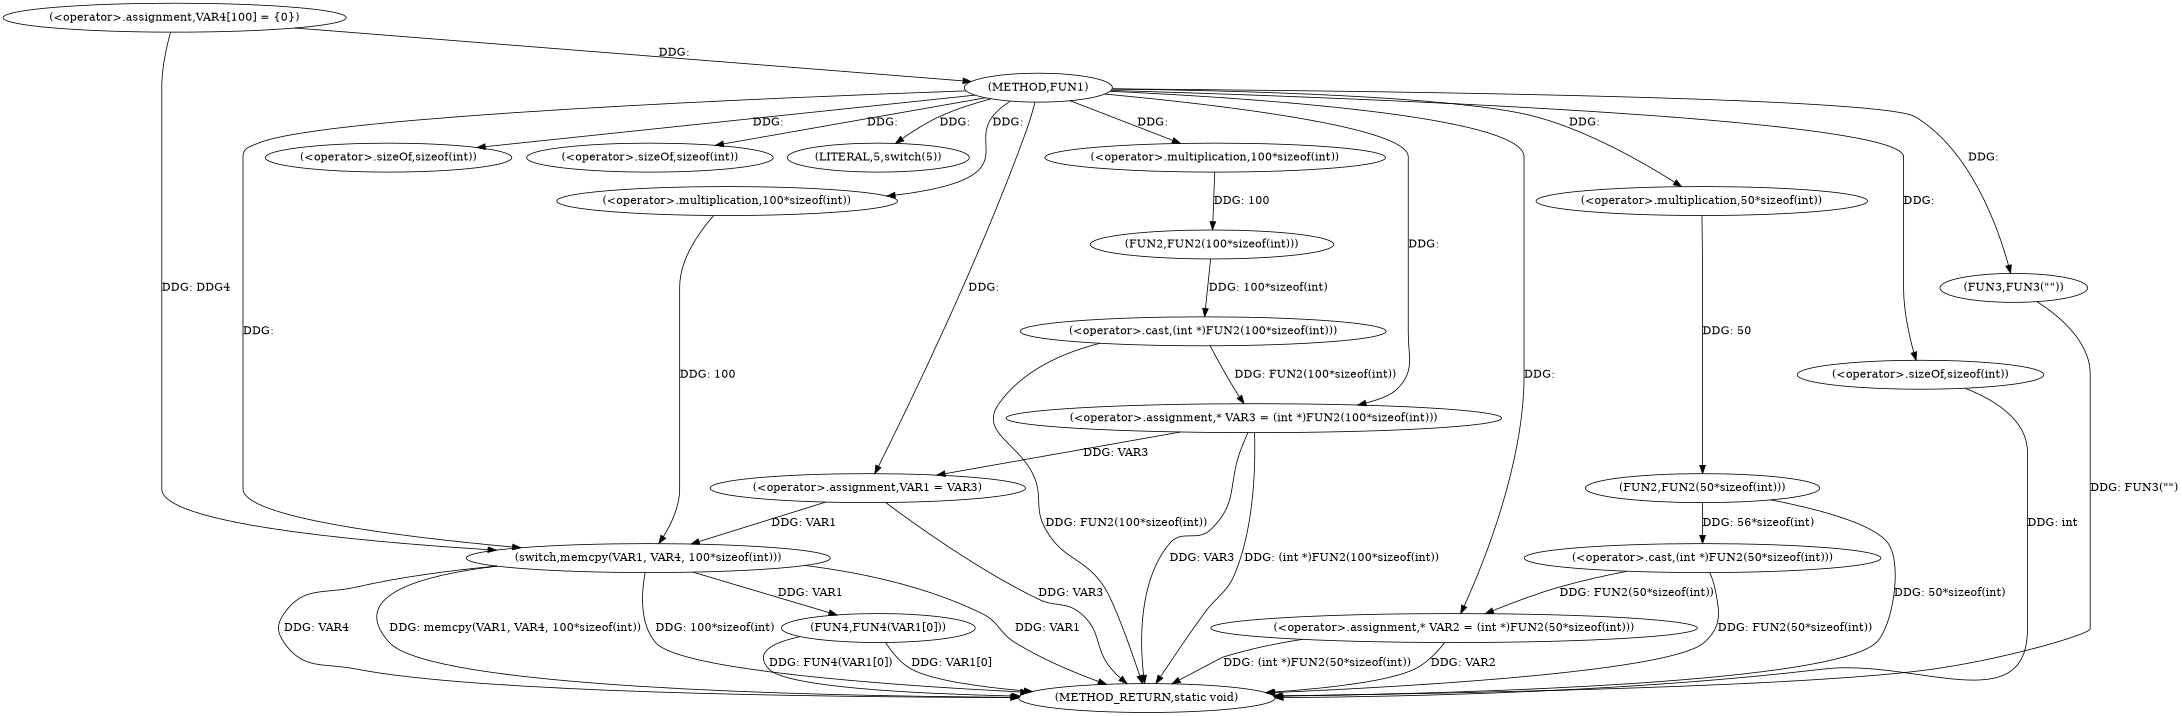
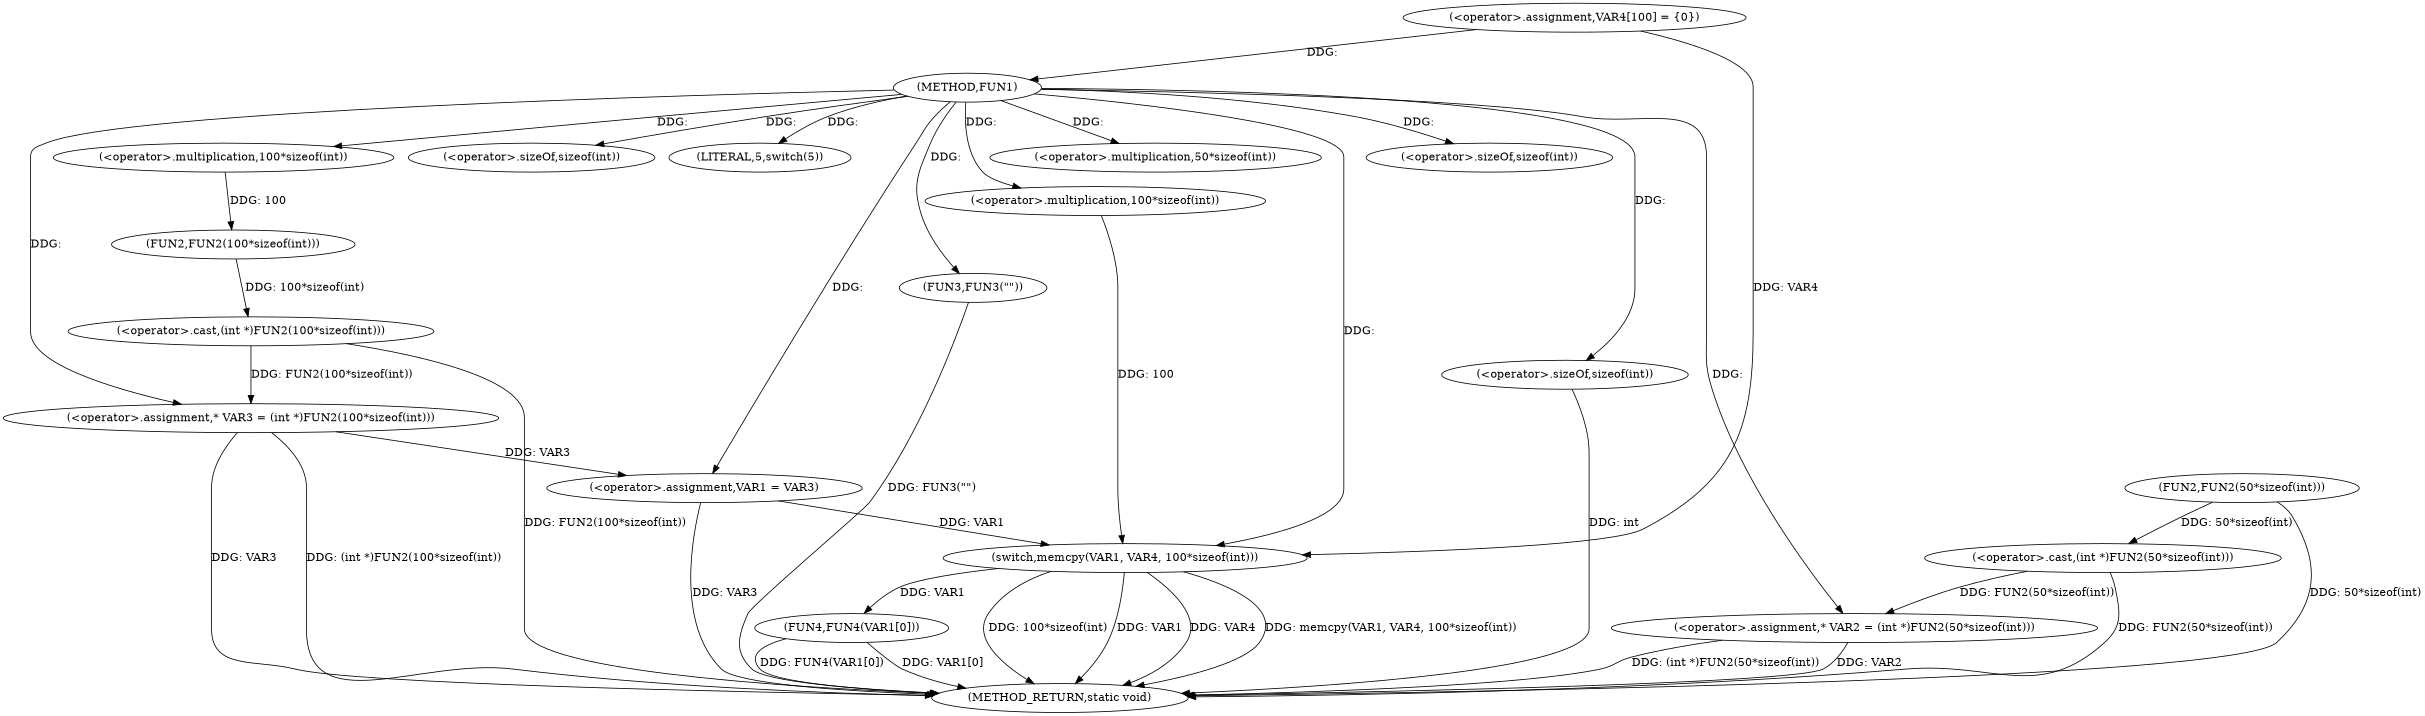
  digraph {
    n1 [label="(METHOD,FUN1)"]
    n2 [label="(<operator>.assignment,* VAR2 = (int *)FUN2(50*sizeof(int)))"]
    n3 [label="(<operator>.multiplication,50*sizeof(int))"]
    n4 [label="(<operator>.sizeOf,sizeof(int))"]
    n5 [label="(<operator>.assignment,* VAR3 = (int *)FUN2(100*sizeof(int)))"]
    n6 [label="(<operator>.multiplication,100*sizeof(int))"]
    n7 [label="(<operator>.sizeOf,sizeof(int))"]
    n8 [label="(LITERAL,5,switch(5))"]
    n9 [label="(FUN3,FUN3(\"\"))"]
    n10 [label="(<operator>.assignment,VAR1 = VAR3)"]
    n11 [label="(switch,memcpy(VAR1, VAR4, 100*sizeof(int)))"]
    n12 [label="(<operator>.multiplication,100*sizeof(int))"]
    n13 [label="(<operator>.sizeOf,sizeof(int))"]
    n14 [label="(METHOD_RETURN,static void)"]
    n15 [label="(FUN2,FUN2(50*sizeof(int)))"]
    n16 [label="(FUN2,FUN2(100*sizeof(int)))"]
    n17 [label="(<operator>.assignment,VAR4[100] = {0})"]
    n18 [label="(FUN4,FUN4(VAR1[0]))"]
    n19 [label="(<operator>.cast,(int *)FUN2(50*sizeof(int)))"]
    n20 [label="(<operator>.cast,(int *)FUN2(100*sizeof(int)))"]
    n1 -> n2 [label="DDG: "]
    n1 -> n3 [label="DDG: "]
    n1 -> n4 [label="DDG: "]
    n1 -> n5 [label="DDG: "]
    n1 -> n6 [label="DDG: "]
    n1 -> n7 [label="DDG: "]
    n1 -> n8 [label="DDG: "]
    n1 -> n9 [label="DDG: "]
    n1 -> n10 [label="DDG: "]
    n1 -> n11 [label="DDG: "]
    n1 -> n12 [label="DDG: "]
    n1 -> n13 [label="DDG: "]
    n2 -> n14 [label="DDG: VAR2"]
    n2 -> n14 [label="DDG: (int *)FUN2(50*sizeof(int))"]
-   n3 -> n15 [label="DDG: 50"]
    n5 -> n10 [label="DDG: VAR3"]
    n5 -> n14 [label="DDG: VAR3"]
    n5 -> n14 [label="DDG: (int *)FUN2(100*sizeof(int))"]
    n6 -> n16 [label="DDG: 100"]
    n9 -> n14 [label="DDG: FUN3(\"\")"]
    n10 -> n11 [label="DDG: VAR1"]
    n10 -> n14 [label="DDG: VAR3"]
    n11 -> n14 [label="DDG: 100*sizeof(int)"]
    n11 -> n14 [label="DDG: VAR1"]
    n11 -> n14 [label="DDG: VAR4"]
    n11 -> n14 [label="DDG: memcpy(VAR1, VAR4, 100*sizeof(int))"]
    n11 -> n18 [label="DDG: VAR1"]
    n12 -> n11 [label="DDG: 100"]
    n13 -> n14 [label="DDG: int"]
    n15 -> n14 [label="DDG: 50*sizeof(int)"]
-   n15 -> n19 [label="DDG: 56*sizeof(int)"]
+   n15 -> n19 [label="DDG: 50*sizeof(int)"]
    n16 -> n20 [label="DDG: 100*sizeof(int)"]
    n17 -> n1 [label="DDG: "]
-   n17 -> n11 [label="DDG: DDG4"]
+   n17 -> n11 [label="DDG: VAR4"]
    n18 -> n14 [label="DDG: FUN4(VAR1[0])"]
    n18 -> n14 [label="DDG: VAR1[0]"]
    n19 -> n2 [label="DDG: FUN2(50*sizeof(int))"]
    n19 -> n14 [label="DDG: FUN2(50*sizeof(int))"]
    n20 -> n5 [label="DDG: FUN2(100*sizeof(int))"]
    n20 -> n14 [label="DDG: FUN2(100*sizeof(int))"]
  }
